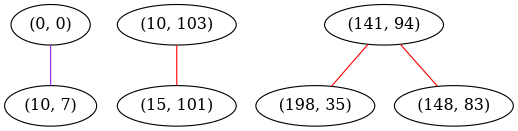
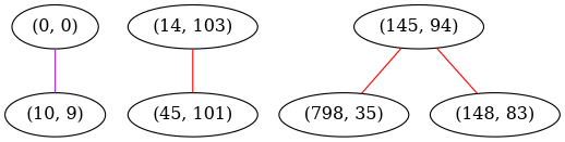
  graph {
    edge [color=red weight=1]
    "(0, 0)"
-   "(10, 9)" [label="(10, 7)"]
-   "(14, 103)" [label="(10, 103)"]
-   "(15, 101)"
-   "(145, 94)" [label="(141, 94)"]
-   "(198, 35)"
+   "(10, 9)"
+   "(14, 103)"
+   "(15, 101)" [label="(45, 101)"]
+   "(145, 94)"
+   "(198, 35)" [label="(798, 35)"]
    "(148, 83)"
    "(0, 0)" -- "(10, 9)" [color=purple weight=4]
    "(14, 103)" -- "(15, 101)"
    "(145, 94)" -- "(198, 35)"
    "(145, 94)" -- "(148, 83)"
  }
